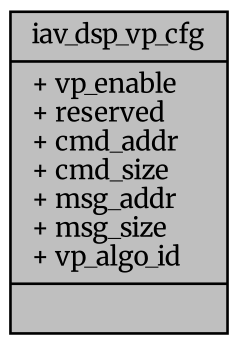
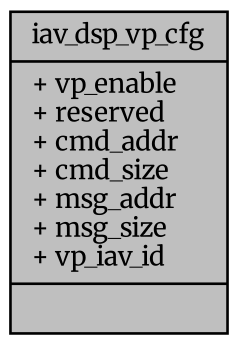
  digraph {
    fontname=Merriweather
-   n1 [color=black fillcolor=grey75 fontcolor=black fontname=Merriweather fontsize=10 height=0.2 label="{iav_dsp_vp_cfg\n|+ vp_enable\l+ reserved\l+ cmd_addr\l+ cmd_size\l+ msg_addr\l+ msg_size\l+ vp_algo_id\l|}" shape=record style=filled width=0.4]
+   n1 [color=black fillcolor=grey75 fontcolor=black fontname=Merriweather fontsize=10 height=0.2 label="{iav_dsp_vp_cfg\n|+ vp_enable\l+ reserved\l+ cmd_addr\l+ cmd_size\l+ msg_addr\l+ msg_size\l+ vp_iav_id\l|}" shape=record style=filled width=0.4]
  }
